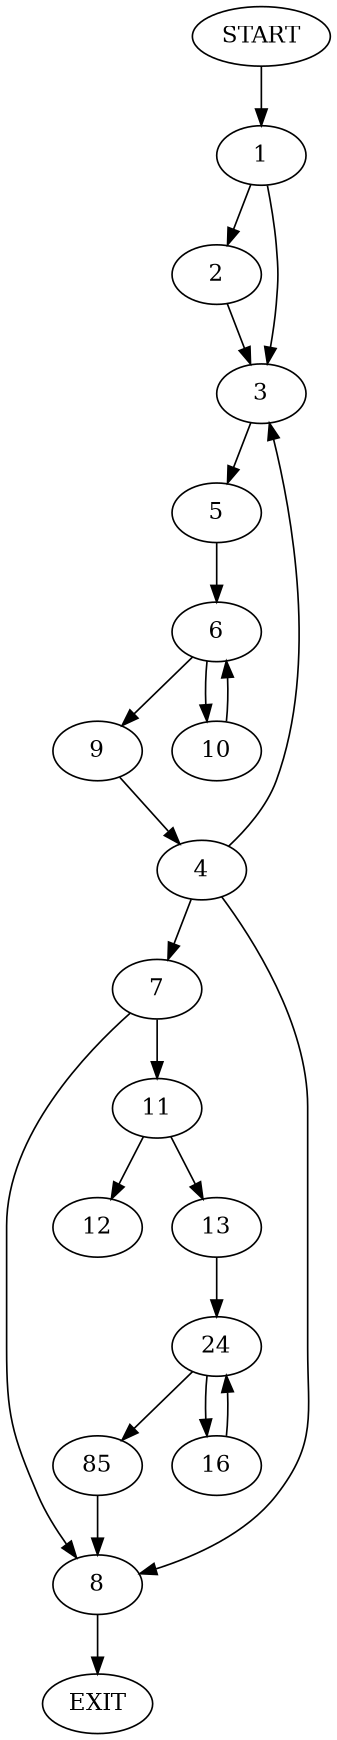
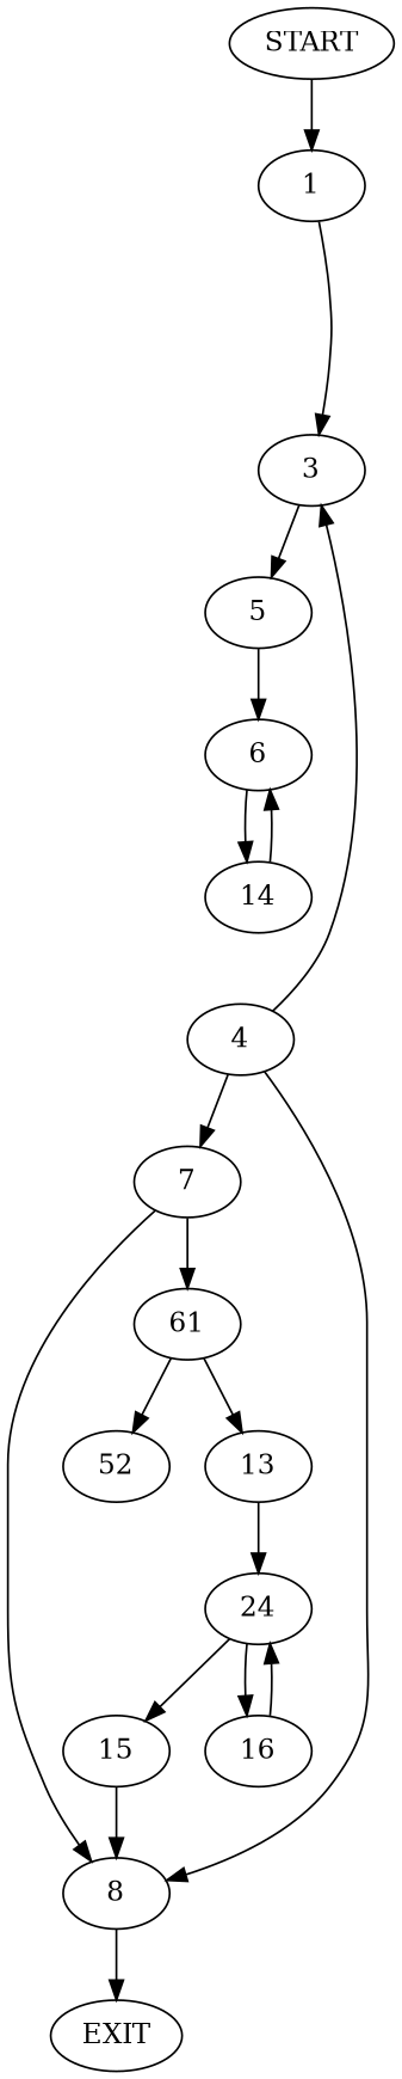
  digraph {
    n1 [label=START]
    1
-   2
    3
    n5 [label=EXIT]
    5
    4
    7
    8
    6
-   11
-   9
-   10
-   12
+   11 [label=61]
+   10 [label=14]
+   12 [label=52]
    13
    n16 [label=24]
-   15 [label=85]
+   15
    16
    n1 -> 1
-   1 -> 2
    1 -> 3
-   2 -> 3
    3 -> 5
    5 -> 6
    4 -> 3
    4 -> 7
    4 -> 8
    7 -> 8
    7 -> 11
    8 -> n5
-   6 -> 9
    6 -> 10
    11 -> 12
    11 -> 13
-   9 -> 4
    10 -> 6
    13 -> n16
    n16 -> 15
    n16 -> 16
    15 -> 8
    16 -> n16
  }
